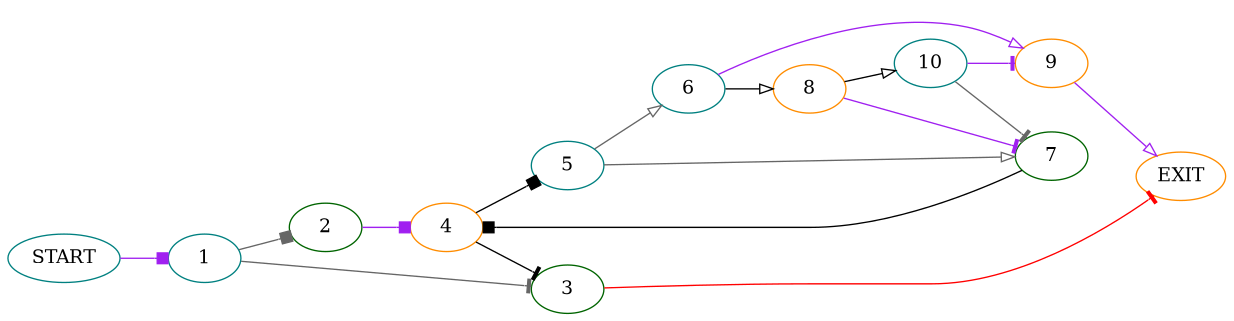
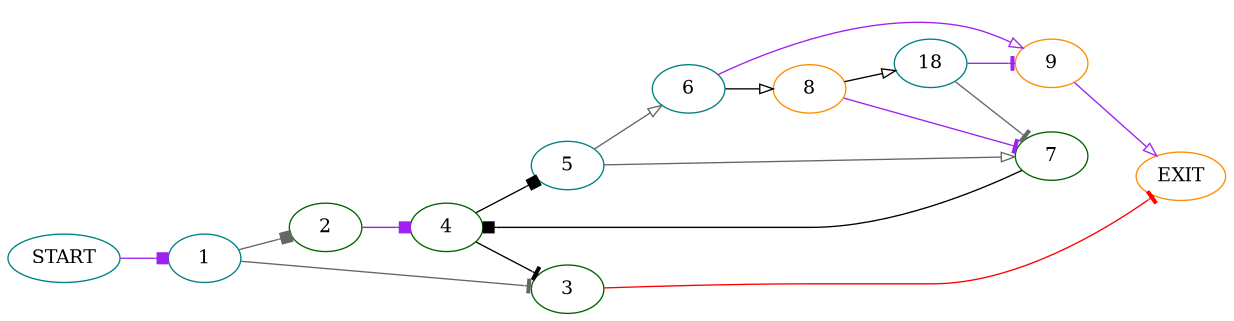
  digraph {
    rankdir=LR
    node [color=teal]
    edge [arrowhead=tee color=purple]
    n1 [label=START]
    1
    2 [color=darkgreen]
    3 [color=darkgreen]
    n5 [color=darkorange label=EXIT]
-   4 [color=darkorange]
+   4 [color=darkgreen]
    5
    6
    7 [color=darkgreen]
    8 [color=darkorange]
    9 [color=darkorange]
-   10
+   10 [label=18]
    n1 -> 1 [arrowhead=box]
    1 -> 2 [arrowhead=box color=gray40]
    1 -> 3 [color=gray40]
    2 -> 4 [arrowhead=box]
    3 -> n5 [color=red]
    4 -> 3 [color=black]
    4 -> 5 [arrowhead=box color=black]
    5 -> 6 [arrowhead=onormal color=gray40]
    5 -> 7 [arrowhead=onormal color=gray40]
    6 -> 8 [arrowhead=onormal color=black]
    6 -> 9 [arrowhead=onormal]
    7 -> 4 [arrowhead=box color=black]
    8 -> 7
    8 -> 10 [arrowhead=onormal color=black]
    9 -> n5 [arrowhead=onormal]
    10 -> 7 [color=gray40]
    10 -> 9
  }
